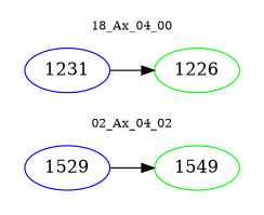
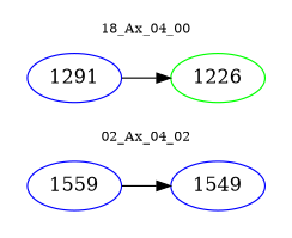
  digraph {
    rankdir=LR
    node [color=blue]
    edge [color=black]
-   n1 [label=1529]
-   n2 [color=green label=1549]
-   n3 [label=1231]
+   n1 [label=1559]
+   n2 [label=1549]
+   n3 [label=1291]
    n4 [color=green label=1226]
    subgraph cluster_1 {
      color=white
      fontsize=10
      label="02_Ax_04_02"
      n1
      n2
    }
    subgraph cluster_2 {
      color=white
      fontsize=10
      label="18_Ax_04_00"
      n3
      n4
    }
    n1 -> n2
    n3 -> n4
  }
